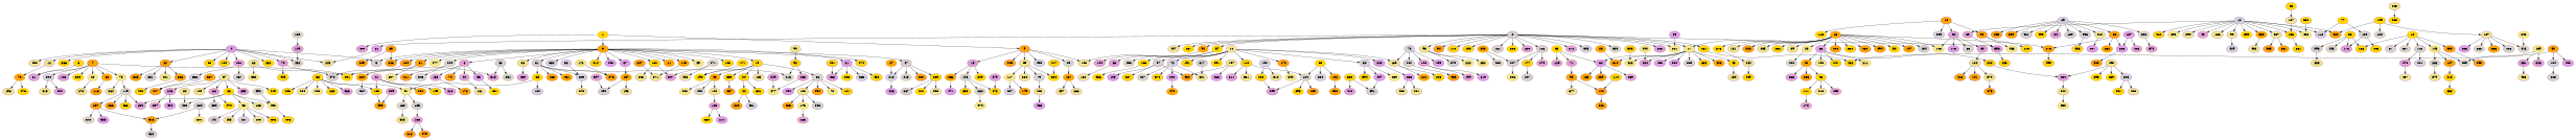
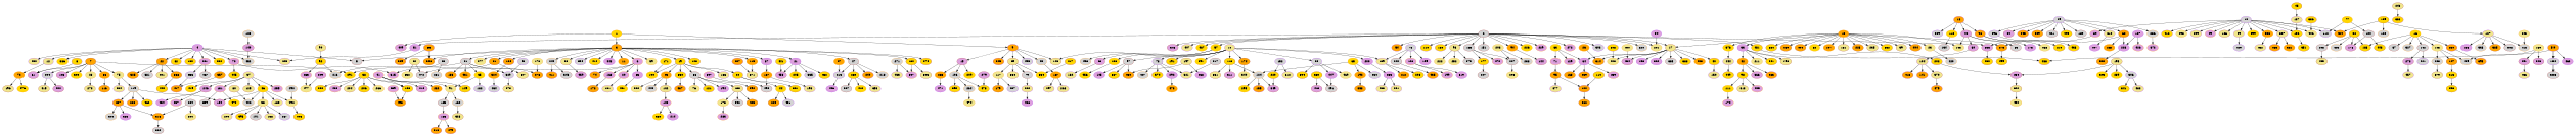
  digraph {
    node [color=brown fillcolor=khaki style=filled]
    edge [color=black]
    4 [color=purple fillcolor=plum]
    5 [fillcolor=lightgrey]
    12 [color=purple]
    22 [fillcolor=orange]
    62 [color=purple fillcolor=gold]
    180 [color=purple fillcolor=gold]
    225 [color=purple]
    232 [color=darkorange fillcolor=gold]
    250 [color=purple]
    261 [color=darkorange fillcolor=plum]
    70 [color=darkorange fillcolor=plum]
    386 [color=darkorange fillcolor=gold]
    452 [color=darkorange fillcolor=lightgrey]
    72 [color=darkorange fillcolor=orange]
    325 [fillcolor=orange]
    381 [fillcolor=lightgrey]
    401
    368 [fillcolor=orange]
    355 [color=purple fillcolor=lightgrey]
    467 [fillcolor=lightgrey]
    315 [color=darkorange fillcolor=plum]
    445 [fillcolor=gold]
    1 [color=darkorange fillcolor=gold]
    9 [color=purple fillcolor=orange]
    3 [fillcolor=orange]
    409 [fillcolor=plum]
    148
    25 [color=darkorange fillcolor=lightgrey]
    15 [fillcolor=plum]
    69
    345 [color=purple fillcolor=orange]
    455 [color=purple fillcolor=lightgrey]
    11 [color=darkorange fillcolor=orange]
    6 [color=darkorange fillcolor=plum]
    59 [color=darkorange]
    128 [fillcolor=gold]
    31 [fillcolor=lightgrey]
    87 [color=purple fillcolor=plum]
    19 [color=purple fillcolor=gold]
    21 [color=purple fillcolor=plum]
    47 [fillcolor=lightgrey]
    274 [color=purple fillcolor=gold]
    277 [color=darkorange]
    162 [fillcolor=gold]
    81 [fillcolor=orange]
    164 [color=purple fillcolor=orange]
    326 [fillcolor=orange]
    244 [color=darkorange fillcolor=lightgrey]
    354 [color=purple fillcolor=lightgrey]
    115 [color=darkorange fillcolor=orange]
    414 [fillcolor=gold]
    448 [color=purple fillcolor=plum]
    36
    167 [color=darkorange fillcolor=orange]
    209 [color=darkorange fillcolor=gold]
    106 [color=darkorange fillcolor=lightgrey]
    265 [color=darkorange fillcolor=orange]
    117 [color=darkorange]
    79 [fillcolor=lightgrey]
    334 [color=darkorange fillcolor=gold]
    364
    20 [color=darkorange fillcolor=plum]
    55 [color=purple fillcolor=plum]
    74 [color=purple fillcolor=orange]
    168 [color=darkorange fillcolor=plum]
    291 [color=darkorange fillcolor=gold]
    216 [color=darkorange fillcolor=lightgrey]
    133 [fillcolor=orange]
    35 [color=darkorange fillcolor=gold]
    276 [fillcolor=orange]
    329 [color=purple fillcolor=lightgrey]
    431 [color=darkorange fillcolor=orange]
    157 [color=darkorange fillcolor=orange]
    24 [color=purple fillcolor=gold]
    56 [fillcolor=lightgrey]
    43 [color=darkorange fillcolor=orange]
    165 [color=purple]
    190 [color=darkorange fillcolor=gold]
    350 [color=purple fillcolor=gold]
    205 [color=darkorange fillcolor=gold]
    335 [color=purple fillcolor=lightgrey]
    458 [fillcolor=plum]
    482 [fillcolor=gold]
    213 [color=purple fillcolor=lightgrey]
    218 [color=darkorange fillcolor=lightgrey]
    240 [color=purple fillcolor=orange]
    269 [fillcolor=gold]
    305
    347 [color=darkorange fillcolor=plum]
    307
    472 [fillcolor=lightgrey]
    324 [color=darkorange fillcolor=orange]
    343 [fillcolor=lightgrey]
    411 [color=purple fillcolor=orange]
    371
    459 [fillcolor=plum]
    196
    476 [color=darkorange fillcolor=gold]
    13 [color=darkorange fillcolor=orange]
    17
    39
    33 [color=purple fillcolor=plum]
    52 [color=darkorange fillcolor=gold]
    107 [color=darkorange fillcolor=orange]
    134 [fillcolor=lightgrey]
    145 [color=darkorange]
    181
    228 [fillcolor=orange]
    235
    275 [fillcolor=orange]
    352 [fillcolor=gold]
    376 [color=darkorange fillcolor=gold]
    404 [fillcolor=orange]
    23 [color=darkorange]
    n115 [fillcolor=gold label=584]
    489 [fillcolor=orange]
    494 [fillcolor=orange]
    64 [color=purple fillcolor=plum]
    40 [color=purple fillcolor=gold]
    153 [color=purple fillcolor=plum]
    302 [color=purple fillcolor=plum]
    314 [fillcolor=orange]
    365 [fillcolor=lightgrey]
    388 [color=purple fillcolor=gold]
    403 [color=darkorange fillcolor=orange]
    428 [color=darkorange]
    464 [fillcolor=plum]
    42 [color=darkorange fillcolor=orange]
    198
    211 [color=darkorange]
    241 [fillcolor=gold]
    202 [color=purple fillcolor=gold]
    499 [fillcolor=gold]
    444 [color=purple]
    420 [color=darkorange fillcolor=lightgrey]
    163 [fillcolor=orange]
    239 [color=purple fillcolor=orange]
    259 [color=darkorange fillcolor=plum]
    150 [color=purple]
    161 [color=purple]
    461 [color=darkorange fillcolor=gold]
    172 [fillcolor=orange]
    442 [fillcolor=gold]
    7 [fillcolor=orange]
    28 [color=darkorange]
    61 [fillcolor=plum]
    86 [color=darkorange fillcolor=orange]
    75 [color=darkorange]
    146 [fillcolor=plum]
    294 [color=purple fillcolor=lightgrey]
    300 [color=darkorange fillcolor=gold]
    273
    116 [fillcolor=orange]
    119 [color=darkorange fillcolor=lightgrey]
    384 [color=purple]
    415
    422 [fillcolor=plum]
    285 [color=purple fillcolor=orange]
    98 [color=purple fillcolor=gold]
    366 [fillcolor=plum]
    254 [fillcolor=plum]
    111 [color=darkorange fillcolor=gold]
    313
    405 [color=darkorange fillcolor=plum]
    44 [color=darkorange fillcolor=gold]
    301 [fillcolor=gold]
    224 [fillcolor=orange]
    451 [color=purple fillcolor=lightgrey]
    18 [color=purple fillcolor=orange]
    48 [fillcolor=plum]
    113 [color=darkorange fillcolor=gold]
    96 [color=purple fillcolor=orange]
    389 [color=purple fillcolor=lightgrey]
    60 [fillcolor=plum]
    83 [fillcolor=lightgrey]
    175 [color=purple fillcolor=plum]
    219 [fillcolor=gold]
    468 [color=darkorange]
    104 [color=purple]
    10 [color=purple fillcolor=lightgrey]
    49 [color=darkorange fillcolor=plum]
    112 [color=purple fillcolor=lightgrey]
    156 [fillcolor=gold]
    166
    293 [color=darkorange]
    299 [color=purple]
    333 [color=darkorange fillcolor=orange]
    89 [color=darkorange fillcolor=plum]
    337 [color=purple]
    399 [color=darkorange fillcolor=gold]
    406 [color=darkorange]
    412 [color=purple fillcolor=gold]
    424 [fillcolor=orange]
    99 [color=purple]
    351 [fillcolor=gold]
    432 [color=purple]
    356 [fillcolor=plum]
    361 [color=darkorange fillcolor=orange]
    465 [color=purple fillcolor=orange]
    429 [color=purple fillcolor=lightgrey]
    2 [fillcolor=lightgrey]
    51 [color=purple fillcolor=plum]
    54 [color=purple fillcolor=orange]
    57 [color=darkorange fillcolor=gold]
    94 [color=darkorange fillcolor=orange]
    110 [color=purple fillcolor=gold]
    130 [color=purple fillcolor=gold]
    135 [fillcolor=lightgrey]
    151 [fillcolor=lightgrey]
    201 [color=darkorange]
    93
    226 [color=darkorange fillcolor=gold]
    229 [color=darkorange fillcolor=plum]
    272 [color=darkorange fillcolor=plum]
    303 [color=purple fillcolor=lightgrey]
    320 [color=darkorange fillcolor=lightgrey]
    348 [fillcolor=plum]
    407 [color=purple]
    481 [fillcolor=gold]
    487 [color=darkorange fillcolor=gold]
    66 [fillcolor=plum]
    453 [color=darkorange fillcolor=lightgrey]
    144 [fillcolor=plum]
    227 [fillcolor=lightgrey]
    177 [color=purple fillcolor=gold]
    270 [color=darkorange fillcolor=plum]
    222 [color=darkorange]
    252 [color=darkorange]
    375 [fillcolor=lightgrey]
    480 [fillcolor=gold]
    488 [color=purple fillcolor=gold]
    46 [color=darkorange fillcolor=gold]
    53 [color=darkorange]
    154 [fillcolor=plum]
    183 [color=purple]
    402 [color=darkorange fillcolor=lightgrey]
    492 [color=darkorange]
    101 [fillcolor=lightgrey]
    158 [color=purple]
    267 [color=purple fillcolor=lightgrey]
    290 [color=purple]
    398 [color=purple fillcolor=gold]
    496 [fillcolor=gold]
    141 [color=purple fillcolor=orange]
    370
    418 [color=purple fillcolor=orange]
    8 [color=purple fillcolor=gold]
    63 [color=darkorange fillcolor=gold]
    71 [color=darkorange fillcolor=plum]
    129 [color=darkorange fillcolor=plum]
    95 [fillcolor=orange]
    132 [color=purple]
    16 [color=darkorange fillcolor=gold]
    67 [fillcolor=lightgrey]
    143 [color=darkorange]
    188 [fillcolor=gold]
    142 [fillcolor=lightgrey]
    327 [color=darkorange fillcolor=lightgrey]
    230 [color=purple fillcolor=orange]
    147 [fillcolor=orange]
    288 [color=darkorange fillcolor=lightgrey]
    439 [color=darkorange fillcolor=lightgrey]
    221 [color=purple fillcolor=lightgrey]
    278 [fillcolor=plum]
    395 [color=purple fillcolor=orange]
    29 [color=purple fillcolor=lightgrey]
    68 [fillcolor=orange]
    84 [fillcolor=plum]
    189 [fillcolor=lightgrey]
    236 [color=darkorange fillcolor=lightgrey]
    245 [color=purple fillcolor=orange]
    309 [fillcolor=orange]
    396 [color=purple fillcolor=lightgrey]
    421 [fillcolor=lightgrey]
    495 [fillcolor=gold]
    310 [color=purple]
    223 [color=purple fillcolor=plum]
    262 [color=darkorange fillcolor=orange]
    372 [color=darkorange fillcolor=plum]
    438 [color=purple fillcolor=gold]
    497 [color=purple fillcolor=plum]
    500 [fillcolor=orange]
    76 [color=darkorange]
    121 [color=purple fillcolor=gold]
    194 [color=purple fillcolor=plum]
    138
    392 [fillcolor=orange]
    173 [color=darkorange]
    342 [fillcolor=lightgrey]
    425 [fillcolor=orange]
    14 [color=purple]
    78 [color=purple fillcolor=lightgrey]
    97 [fillcolor=lightgrey]
    118 [fillcolor=gold]
    139 [color=purple]
    174 [fillcolor=orange]
    191 [fillcolor=gold]
    200 [color=purple fillcolor=plum]
    391 [color=darkorange fillcolor=gold]
    30 [color=purple fillcolor=lightgrey]
    136 [color=darkorange fillcolor=gold]
    321 [color=purple]
    374 [color=purple fillcolor=gold]
    427 [color=darkorange fillcolor=lightgrey]
    292 [color=purple fillcolor=plum]
    105 [color=purple fillcolor=plum]
    387 [fillcolor=gold]
    430 [fillcolor=orange]
    124 [color=darkorange fillcolor=lightgrey]
    311 [fillcolor=plum]
    331
    208 [fillcolor=gold]
    212 [color=darkorange fillcolor=orange]
    340 [color=darkorange]
    233 [color=purple fillcolor=plum]
    394 [fillcolor=gold]
    447 [color=purple fillcolor=plum]
    469 [color=darkorange]
    456 [color=darkorange fillcolor=gold]
    473 [color=darkorange fillcolor=orange]
    38 [fillcolor=gold]
    91 [color=darkorange]
    204
    206 [fillcolor=gold]
    266 [color=darkorange]
    280 [fillcolor=gold]
    486 [color=darkorange fillcolor=plum]
    108 [color=purple fillcolor=gold]
    185 [fillcolor=lightgrey]
    160 [color=darkorange fillcolor=lightgrey]
    493 [fillcolor=orange]
    186 [color=darkorange fillcolor=plum]
    328
    92 [color=purple fillcolor=gold]
    90
    263 [color=darkorange fillcolor=plum]
    477 [color=darkorange]
    122 [color=purple fillcolor=orange]
    377 [color=purple]
    362 [fillcolor=orange]
    102
    360 [color=darkorange]
    440 [color=darkorange fillcolor=lightgrey]
    103 [color=darkorange fillcolor=plum]
    214 [color=purple fillcolor=plum]
    380 [color=darkorange fillcolor=gold]
    77 [color=darkorange fillcolor=gold]
    100 [fillcolor=lightgrey]
    178 [fillcolor=plum]
    443 [fillcolor=gold]
    237 [color=purple fillcolor=orange]
    286 [color=purple fillcolor=orange]
    462 [color=purple fillcolor=gold]
    316 [fillcolor=orange]
    344 [color=darkorange fillcolor=lightgrey]
    383 [color=purple fillcolor=plum]
    109 [fillcolor=gold]
    120 [color=darkorange fillcolor=lightgrey]
    127 [color=purple]
    256 [color=purple fillcolor=plum]
    338 [color=darkorange fillcolor=lightgrey]
    385 [fillcolor=orange]
    408 [fillcolor=lightgrey]
    416 [color=darkorange fillcolor=lightgrey]
    114 [fillcolor=gold]
    155 [color=purple fillcolor=orange]
    295 [color=darkorange fillcolor=gold]
    349 [fillcolor=plum]
    37 [color=purple]
    125
    131 [color=darkorange fillcolor=plum]
    255 [color=darkorange fillcolor=plum]
    246 [fillcolor=plum]
    419 [color=darkorange fillcolor=gold]
    359 [fillcolor=lightgrey]
    470 [color=darkorange fillcolor=gold]
    257 [color=darkorange fillcolor=plum]
    454 [color=purple fillcolor=plum]
    73 [color=purple fillcolor=lightgrey]
    126 [color=darkorange fillcolor=plum]
    159 [color=purple fillcolor=plum]
    242 [fillcolor=lightgrey]
    199 [color=darkorange fillcolor=plum]
    319 [color=purple fillcolor=plum]
    435 [color=purple fillcolor=orange]
    182 [color=purple fillcolor=lightgrey]
    373
    296 [color=darkorange]
    247 [fillcolor=lightgrey]
    45 [fillcolor=gold]
    137 [color=purple]
    123 [color=darkorange fillcolor=lightgrey]
    140 [fillcolor=plum]
    475 [color=purple fillcolor=orange]
    215 [fillcolor=gold]
    379
    41 [color=darkorange fillcolor=plum]
    149 [fillcolor=gold]
    210 [fillcolor=plum]
    282 [color=darkorange fillcolor=orange]
    193 [color=purple]
    498 [fillcolor=lightgrey]
    437 [color=purple fillcolor=orange]
    268 [color=purple]
    297 [color=purple]
    170 [color=darkorange fillcolor=plum]
    32 [fillcolor=gold]
    423 [color=darkorange fillcolor=lightgrey]
    298 [fillcolor=lightgrey]
    485
    179 [fillcolor=orange]
    287 [color=purple fillcolor=lightgrey]
    318 [color=purple fillcolor=orange]
    479 [color=purple fillcolor=orange]
    171 [color=darkorange fillcolor=gold]
    65 [color=darkorange fillcolor=gold]
    192 [color=darkorange fillcolor=orange]
    234 [color=purple fillcolor=lightgrey]
    358 [fillcolor=orange]
    281 [color=purple]
    463 [color=purple]
    34 [color=purple fillcolor=plum]
    264 [color=darkorange fillcolor=lightgrey]
    390 [color=purple fillcolor=gold]
    478 [fillcolor=gold]
    471 [color=purple fillcolor=plum]
    27 [color=darkorange fillcolor=orange]
    446 [color=purple fillcolor=plum]
    353 [color=purple]
    367 [fillcolor=lightgrey]
    410 [color=darkorange fillcolor=gold]
    253 [fillcolor=gold]
    457 [color=purple]
-   203 [color=darkorange fillcolor=orange]
+   203 [color=darkorange]
    238 [color=darkorange fillcolor=lightgrey]
    88 [fillcolor=lightgrey]
    231 [color=darkorange fillcolor=lightgrey]
    382 [fillcolor=lightgrey]
    169 [color=darkorange]
    251 [fillcolor=plum]
    346 [fillcolor=plum]
    436 [color=purple]
    195
    289 [color=darkorange fillcolor=gold]
    306 [color=purple fillcolor=lightgrey]
    393 [color=darkorange fillcolor=gold]
    322
    341 [fillcolor=gold]
    483 [color=purple]
    450 [color=darkorange]
    197
    258 [color=purple fillcolor=plum]
    260 [color=purple]
    466 [color=purple fillcolor=plum]
    417 [color=purple fillcolor=orange]
    474 [color=darkorange]
    176 [color=darkorange]
    283 [color=darkorange fillcolor=plum]
    284 [fillcolor=lightgrey]
    304 [color=darkorange]
    152 [color=purple fillcolor=lightgrey]
    312 [color=purple]
    220 [fillcolor=gold]
    26 [color=darkorange fillcolor=orange]
    317 [fillcolor=lightgrey]
    184 [color=purple fillcolor=lightgrey]
    323 [fillcolor=lightgrey]
    434 [color=purple fillcolor=lightgrey]
    85 [color=purple fillcolor=orange]
    369 [color=purple fillcolor=orange]
    58 [color=purple fillcolor=lightgrey]
    82
    332 [color=darkorange]
    217 [color=purple fillcolor=gold]
    271 [color=darkorange fillcolor=lightgrey]
    433 [color=purple]
    363 [color=purple fillcolor=gold]
    243
    207 [color=purple fillcolor=orange]
    449 [fillcolor=gold]
    491 [fillcolor=lightgrey]
    80
    336 [color=purple fillcolor=gold]
    330 [fillcolor=gold]
    413 [fillcolor=plum]
    248 [color=darkorange]
    357 [fillcolor=orange]
    187 [color=purple fillcolor=plum]
    426 [color=darkorange fillcolor=plum]
    308 [color=purple fillcolor=gold]
    441 [color=purple fillcolor=gold]
    50 [color=purple fillcolor=orange]
    460 [color=purple fillcolor=plum]
    400 [color=darkorange]
    249 [fillcolor=plum]
    279 [fillcolor=plum]
    490 [color=darkorange fillcolor=lightgrey]
    339 [color=darkorange fillcolor=plum]
    397 [color=darkorange fillcolor=plum]
    4 -> 5
    4 -> 12
    4 -> 22
    4 -> 62
    4 -> 180
    4 -> 225
    4 -> 232
    4 -> 250
    4 -> 261
    4 -> 70
    4 -> 386
    4 -> 452
    12 -> 72
    22 -> 325
    22 -> 381
    22 -> 401
    22 -> 368
    261 -> 355
    261 -> 467
    70 -> 315
    70 -> 445
    72 -> 196
    72 -> 476
    368 -> 442
    355 -> 417
    1 -> 9
    1 -> 3
    1 -> 409
    9 -> 148
    9 -> 25
    9 -> 15
    9 -> 69
    9 -> 345
    9 -> 455
    3 -> 5
    3 -> 11
    3 -> 6
    3 -> 59
    3 -> 128
    3 -> 31
    3 -> 87
    3 -> 19
    3 -> 21
    3 -> 47
    3 -> 274
    3 -> 277
    3 -> 162
    3 -> 81
    3 -> 164
    3 -> 326
    3 -> 244
    3 -> 354
    3 -> 115
    3 -> 414
    3 -> 448
    3 -> 36
    25 -> 167
    15 -> 209
    15 -> 106
    15 -> 265
    69 -> 117
    69 -> 79
    69 -> 334
    69 -> 364
    6 -> 20
    6 -> 55
    6 -> 74
    6 -> 168
    6 -> 291
    31 -> 216
    31 -> 133
    31 -> 35
    31 -> 276
    31 -> 329
    31 -> 431
    87 -> 157
    19 -> 24
    19 -> 56
    19 -> 43
    19 -> 165
    19 -> 190
    19 -> 350
    21 -> 205
    21 -> 335
    21 -> 458
    21 -> 482
    47 -> 213
    47 -> 218
    47 -> 240
    47 -> 269
    162 -> 305
    162 -> 347
    81 -> 307
    81 -> 472
    164 -> 324
    244 -> 343
    244 -> 411
    115 -> 371
    36 -> 459
    167 -> 268
    167 -> 297
    106 -> 264
    106 -> 390
    106 -> 478
    265 -> 471
    117 -> 179
    117 -> 287
    79 -> 260
    20 -> 161
    55 -> 461
    168 -> 172
    35 -> 91
    35 -> 182
    329 -> 373
    157 -> 193
    157 -> 498
    24 -> 44
    24 -> 301
    56 -> 76
    56 -> 121
    56 -> 194
    56 -> 138
    56 -> 392
    43 -> 102
    43 -> 360
    43 -> 440
    350 -> 437
    213 -> 446
    269 -> 353
    269 -> 367
    269 -> 410
    324 -> 434
    13 -> 17
    13 -> 39
    13 -> 33
    13 -> 52
    13 -> 107
-   13 -> 134
+   113 -> 134
    13 -> 145
    13 -> 181
    13 -> 228
    13 -> 235
    13 -> 275
    13 -> 352
    13 -> 376
    13 -> 404
    13 -> 23
    13 -> n115
    13 -> 489
    13 -> 494
    17 -> 64
    17 -> 40
    17 -> 153
    17 -> 302
    17 -> 314
    17 -> 365
    17 -> 388
    17 -> 403
    17 -> 428
    17 -> 464
    33 -> 42
    33 -> 198
    33 -> 211
    33 -> 241
    33 -> 202
    275 -> 499
    376 -> 444
    23 -> 420
    64 -> 163
    64 -> 239
    64 -> 259
    40 -> 150
    42 -> 285
    42 -> 98
    42 -> 366
    202 -> 254
    444 -> 449
    7 -> 291
    7 -> 28
    7 -> 61
    7 -> 86
    7 -> 75
    7 -> 146
    7 -> 294
    7 -> 300
    28 -> 273
    86 -> 116
    75 -> 119
    75 -> 384
    294 -> 415
    294 -> 422
    119 -> 154
    119 -> 237
    119 -> 286
    119 -> 462
    98 -> 111
    98 -> 313
    98 -> 405
    254 -> 322
    111 -> 170
    44 -> 224
    44 -> 451
    18 -> 48
    18 -> 113
    18 -> 96
    18 -> 389
    48 -> 145
    48 -> 60
    48 -> 83
    48 -> 175
    96 -> 219
    96 -> 468
    60 -> 104
    104 -> 141
    104 -> 370
    104 -> 418
    10 -> 49
    10 -> 112
    10 -> 156
    10 -> 166
    10 -> 293
    10 -> 299
    10 -> 333
    10 -> 89
    10 -> 337
    10 -> 399
    10 -> 406
    10 -> 412
    10 -> 424
    10 -> 99
    156 -> 351
    333 -> 432
    89 -> 356
    337 -> 361
    337 -> 465
    99 -> 429
    356 -> 480
    2 -> 17
    2 -> 356
    2 -> 51
    2 -> 54
    2 -> 57
    2 -> 94
    2 -> 110
    2 -> 130
    2 -> 135
    2 -> 151
    2 -> 201
    2 -> 93
    2 -> 226
    2 -> 229
    2 -> 272
    2 -> 303
    2 -> 320
    2 -> 348
    2 -> 407
    2 -> 481
    2 -> 487
    51 -> 225
    57 -> 66
    57 -> 453
    94 -> 144
    135 -> 227
    135 -> 177
    135 -> 270
    93 -> 222
    93 -> 252
    93 -> 375
    481 -> 488
    66 -> 132
    227 -> 296
    177 -> 247
    46 -> 53
    46 -> 154
    46 -> 183
    46 -> 402
    46 -> 492
    53 -> 101
    53 -> 158
    53 -> 267
    53 -> 290
    53 -> 398
    492 -> 496
    370 -> 475
    8 -> 61
    63 -> 64
    63 -> 71
    63 -> 129
    71 -> 95
    95 -> 122
    95 -> 377
    16 -> 67
    16 -> 143
    16 -> 188
    16 -> 142
    16 -> 327
    16 -> 230
    143 -> 147
    143 -> 288
    143 -> 439
    142 -> 221
    142 -> 278
    230 -> 395
    147 -> 215
    288 -> 379
    278 -> 457
    29 -> 68
    29 -> 84
    29 -> 189
    29 -> 236
    29 -> 245
    29 -> 309
    29 -> 396
    29 -> 421
    29 -> 495
    29 -> 310
    68 -> 275
    68 -> 223
    68 -> 262
    236 -> 372
    396 -> 438
    310 -> 497
    223 -> 500
    138 -> 173
    138 -> 342
    138 -> 425
    173 -> 283
    14 -> 148
    14 -> 78
    14 -> 97
    14 -> 118
    14 -> 139
    14 -> 174
    14 -> 191
    14 -> 200
    14 -> 391
    14 -> 30
    14 -> 136
    78 -> 321
    78 -> 374
    78 -> 427
    78 -> 292
    97 -> 105
    97 -> 387
    97 -> 430
    118 -> 124
    118 -> 311
    118 -> 331
    139 -> 208
    139 -> 212
    174 -> 340
    200 -> 233
    30 -> 394
    30 -> 447
    30 -> 469
    136 -> 456
    292 -> 473
    124 -> 155
    124 -> 295
    124 -> 349
    233 -> 281
    233 -> 463
    447 -> 491
    38 -> 91
    38 -> 204
    38 -> 206
    38 -> 266
    38 -> 280
    38 -> 486
    38 -> 108
    91 -> 185
    91 -> 160
    108 -> 493
    185 -> 186
    160 -> 328
    186 -> 318
    186 -> 479
    92 -> 216
    92 -> 263
    90 -> 92
    263 -> 477
    122 -> 362
    102 -> 103
    103 -> 214
    103 -> 380
    77 -> 112
    77 -> 100
    100 -> 178
    100 -> 443
    237 -> 316
    237 -> 344
    237 -> 383
    316 -> 382
    109 -> 424
    109 -> 120
    109 -> 127
    127 -> 256
    127 -> 338
    127 -> 385
    127 -> 408
    127 -> 416
    114 -> 122
    37 -> 46
    37 -> 125
    37 -> 131
    37 -> 255
    37 -> 246
    37 -> 419
    131 -> 359
    131 -> 470
    246 -> 257
    246 -> 454
    73 -> 139
    73 -> 126
    73 -> 159
    73 -> 242
    126 -> 199
    126 -> 319
    242 -> 435
    45 -> 137
    137 -> 156
    123 -> 140
    140 -> 452
    215 -> 253
    41 -> 108
    41 -> 149
    41 -> 210
    41 -> 282
    32 -> 188
    32 -> 178
    32 -> 423
    32 -> 298
    298 -> 485
    171 -> 190
    65 -> 124
    65 -> 192
    65 -> 234
    192 -> 358
    34 -> 201
    264 -> 474
    27 -> 213
    203 -> 227
    203 -> 238
    88 -> 315
    88 -> 231
    169 -> 439
    169 -> 251
    169 -> 346
    251 -> 436
    195 -> 254
    195 -> 289
    195 -> 306
    195 -> 393
    306 -> 341
    306 -> 483
    322 -> 450
    197 -> 430
    197 -> 258
    260 -> 466
    176 -> 276
    284 -> 316
    284 -> 304
    152 -> 312
    152 -> 220
    220 -> 349
    26 -> 314
    317 -> 321
    184 -> 323
    85 -> 326
    85 -> 369
    58 -> 329
    82 -> 472
    82 -> 332
    217 -> 334
    271 -> 347
    271 -> 433
    243 -> 363
    207 -> 371
    80 -> 402
    336 -> 406
    330 -> 491
    330 -> 413
    248 -> 416
    357 -> 417
    187 -> 223
    187 -> 426
    308 -> 428
    441 -> 458
    50 -> 488
    50 -> 184
    50 -> 460
    400 -> 464
    249 -> 477
    279 -> 478
    490 -> 492
    339 -> 493
    397 -> 498
  }
